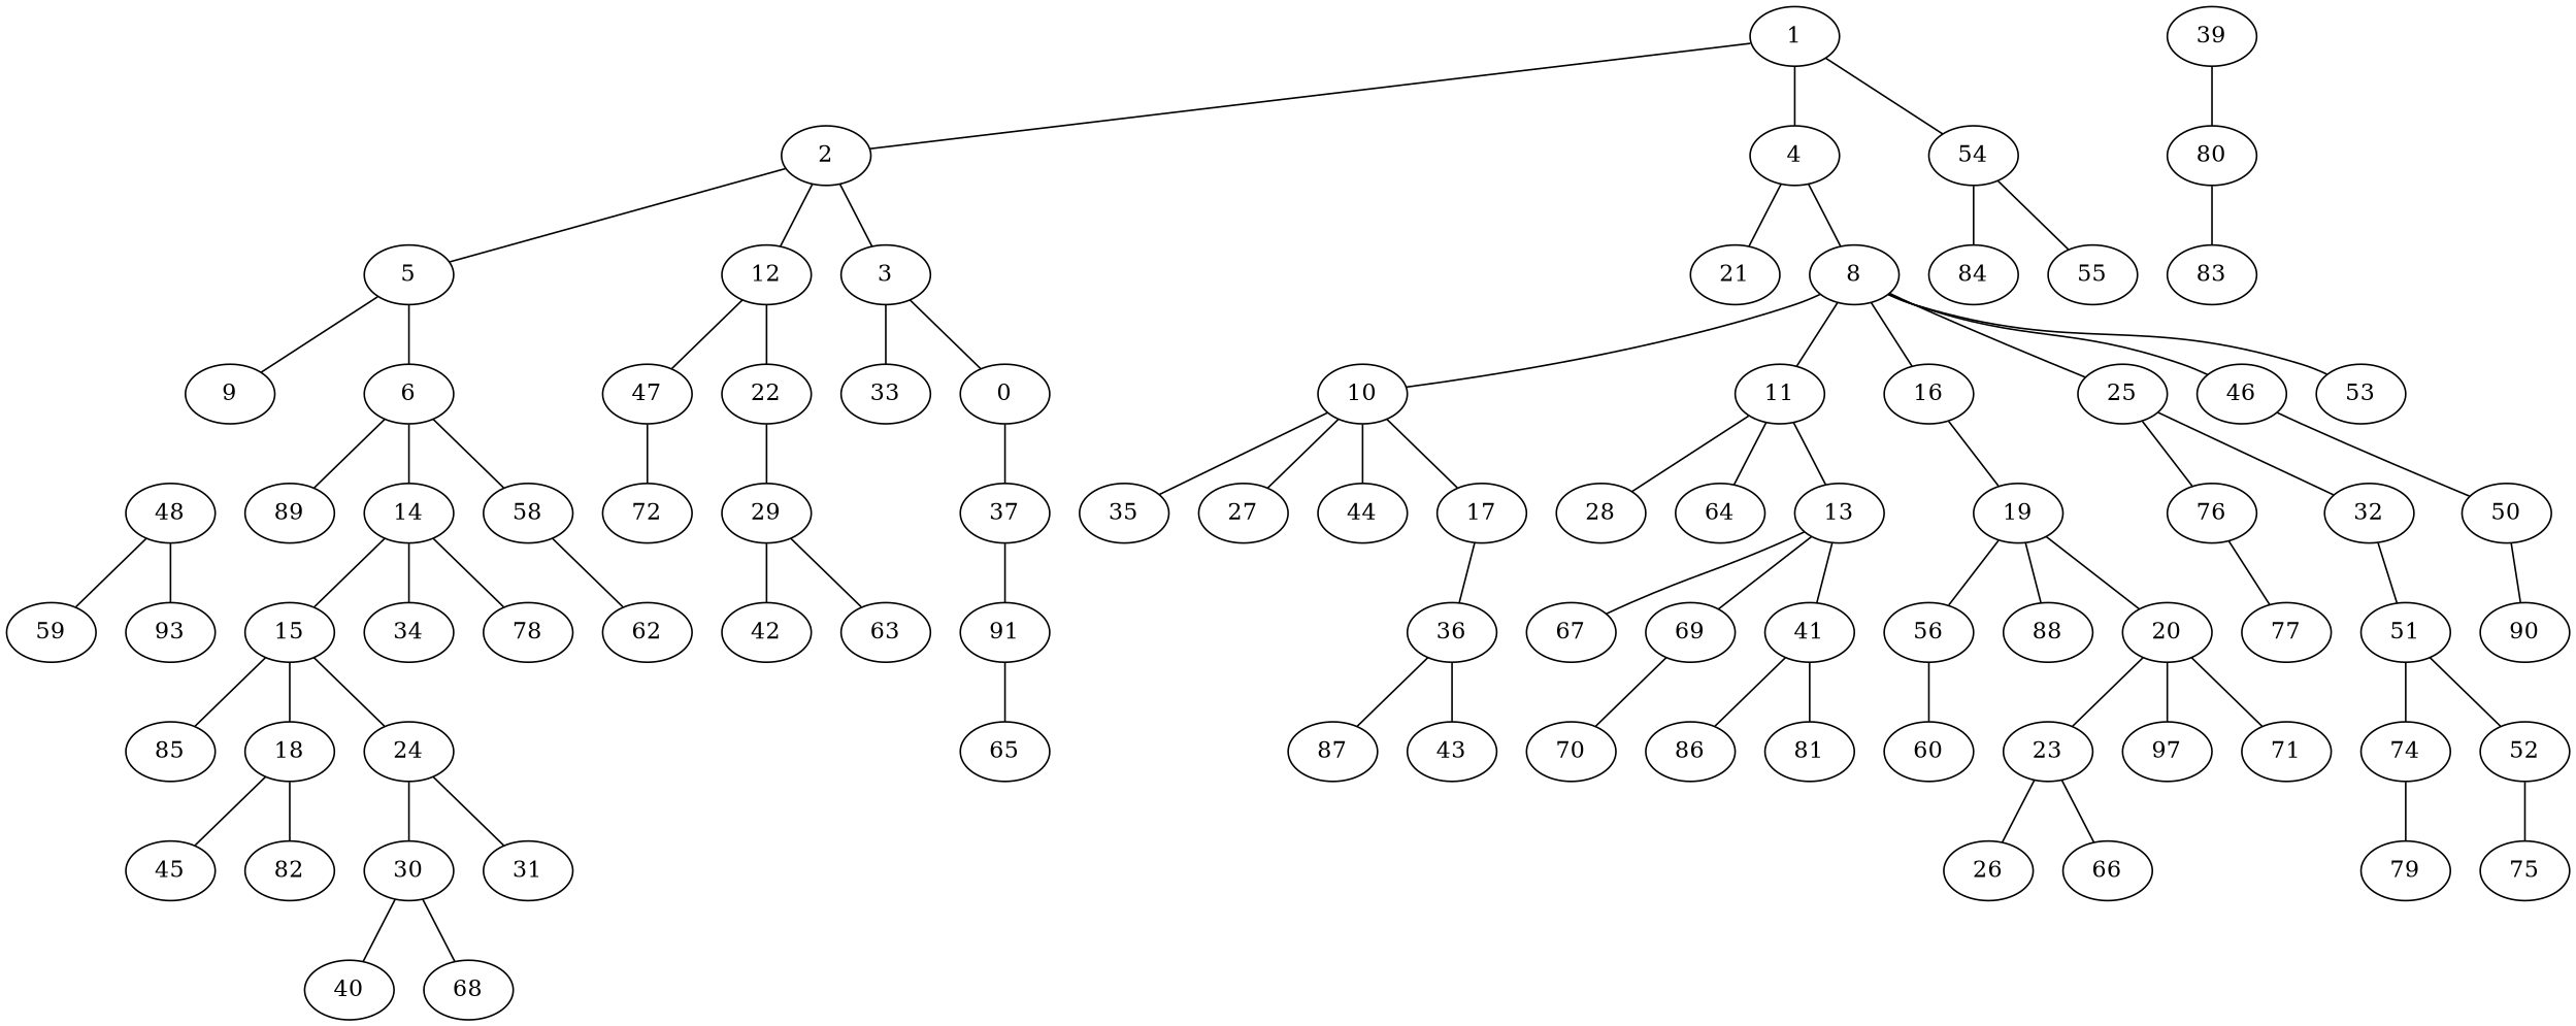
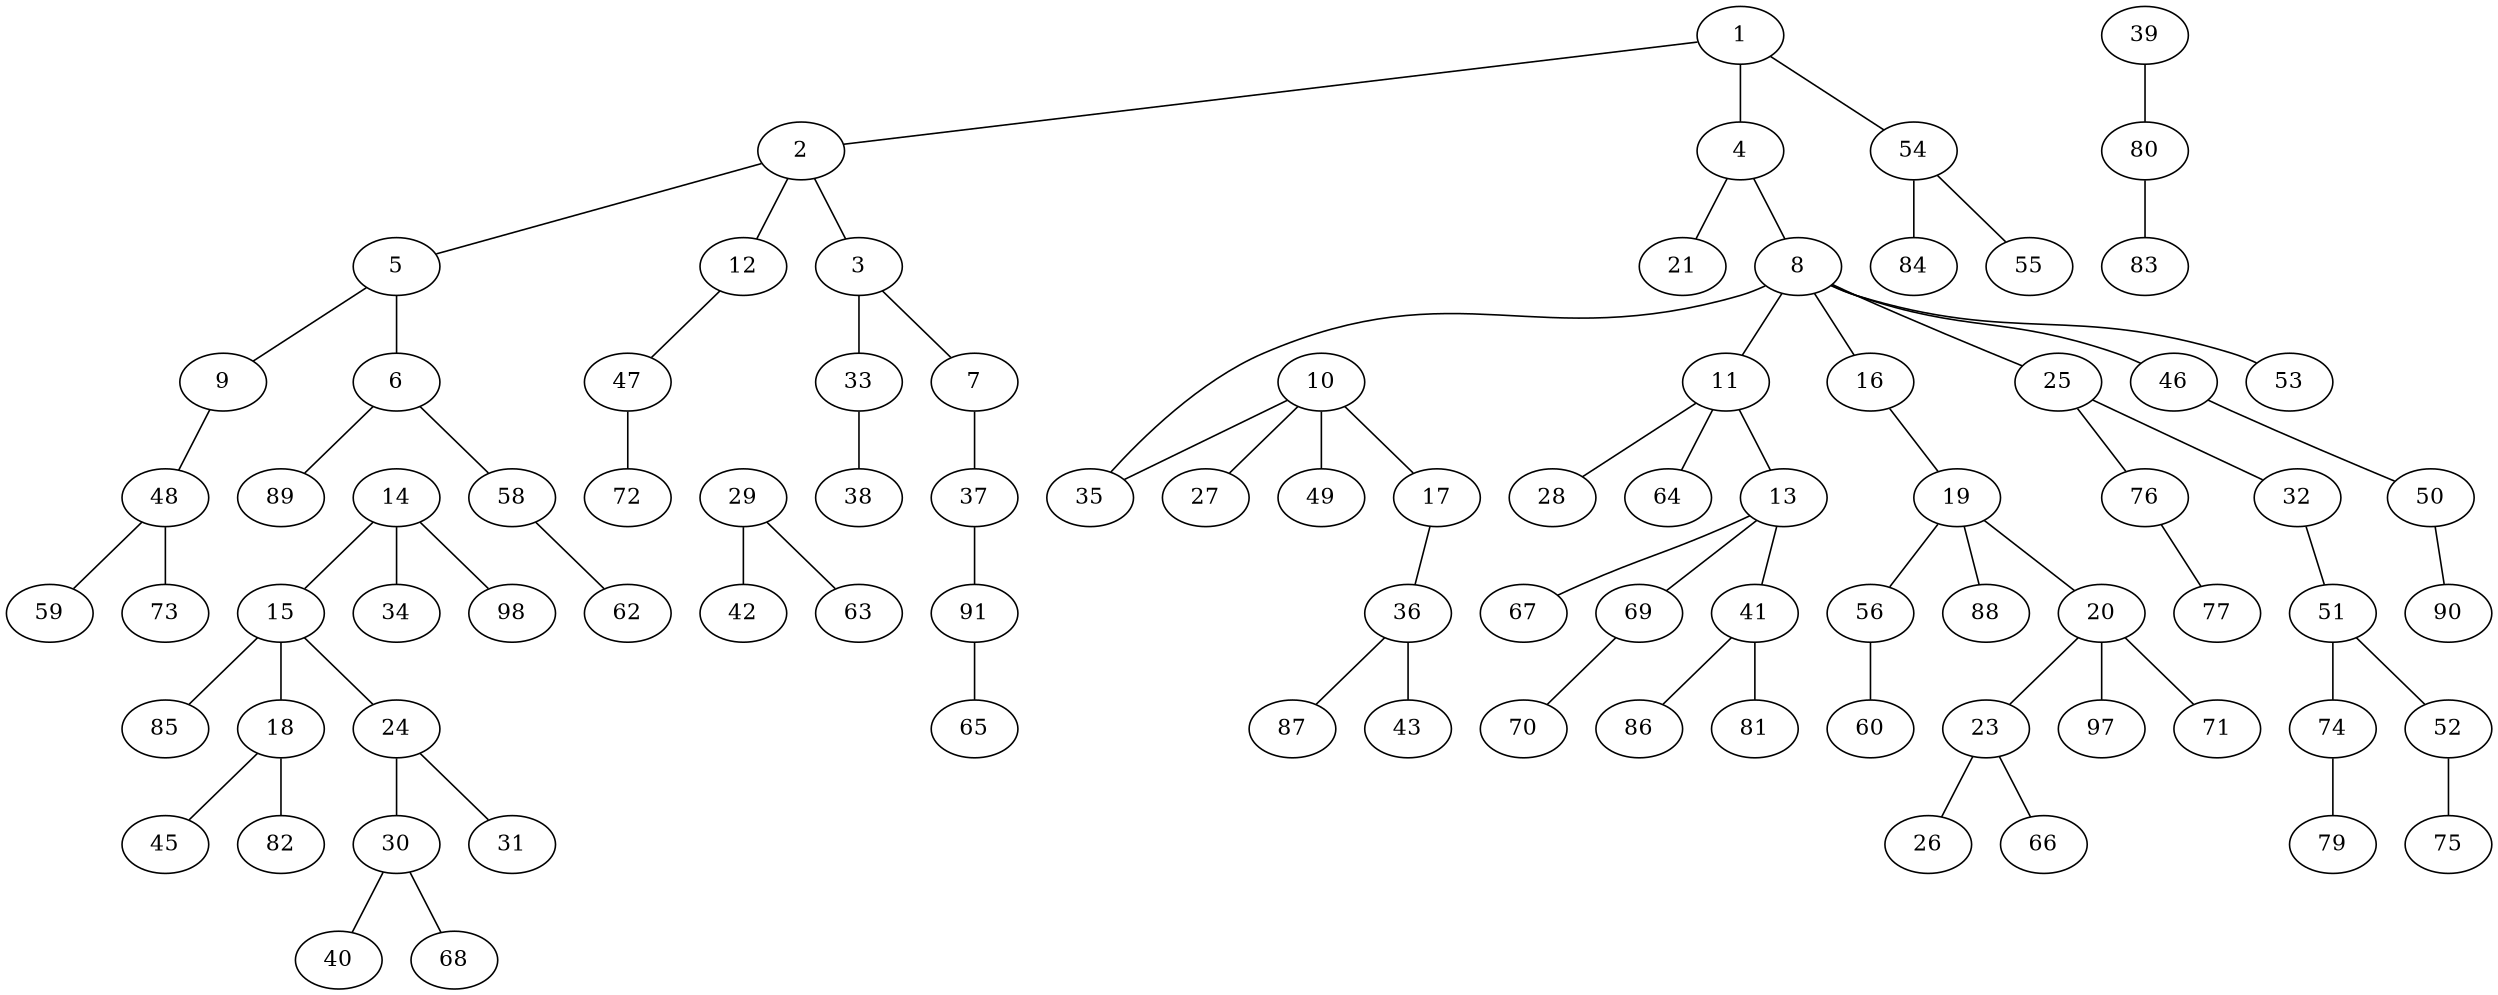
  graph {
    1
    2
    4
    54
    3
    5
    12
    8
    21
    55
    84
-   7 [label=0]
+   7
    33
    6
    9
-   22
    47
    10
    11
    16
    25
    46
    53
    37
+   38
    14
    58
    89
    48
    29
    72
    n32 [label=91]
    17
    27
    35
-   44
+   44 [label=49]
    13
    28
    64
    19
    32
    76
    50
    15
    34
-   78
+   78 [label=98]
    62
    59
-   73 [label=93]
+   73
    18
    24
    85
    65
    36
    41
    67
    69
    20
    56
    88
    51
    77
    90
    43
    87
    81
    86
    70
    42
    63
    45
    82
    30
    31
    40
    68
    23
    n78 [label=97]
    71
    60
    26
    66
    39
    80
    52
    74
    83
    75
    79
    1 -- 2
    1 -- 4
    1 -- 54
    2 -- 3
    2 -- 5
    2 -- 12
    4 -- 8
    4 -- 21
    54 -- 55
    54 -- 84
    3 -- 7
    3 -- 33
    5 -- 6
    5 -- 9
-   12 -- 22
    12 -- 47
-   8 -- 10
+   8 -- 35
    8 -- 11
    8 -- 16
    8 -- 25
    8 -- 46
    8 -- 53
    7 -- 37
-   6 -- 14
+   33 -- 38
    6 -- 58
    6 -- 89
-   22 -- 29
+   9 -- 48
    47 -- 72
    10 -- 17
    10 -- 27
    10 -- 35
    10 -- 44
    11 -- 13
    11 -- 28
    11 -- 64
    16 -- 19
    25 -- 32
    25 -- 76
    46 -- 50
    37 -- n32
    14 -- 15
    14 -- 34
    14 -- 78
    58 -- 62
    48 -- 59
    48 -- 73
    29 -- 42
    29 -- 63
    n32 -- 65
    17 -- 36
    13 -- 41
    13 -- 67
    13 -- 69
    19 -- 20
    19 -- 56
    19 -- 88
    32 -- 51
    76 -- 77
    50 -- 90
    15 -- 18
    15 -- 24
    15 -- 85
    18 -- 45
    18 -- 82
    24 -- 30
    24 -- 31
    36 -- 43
    36 -- 87
    41 -- 81
    41 -- 86
    69 -- 70
    20 -- 23
    20 -- n78
    20 -- 71
    56 -- 60
    51 -- 52
    51 -- 74
    30 -- 40
    30 -- 68
    23 -- 26
    23 -- 66
    39 -- 80
    80 -- 83
    52 -- 75
    74 -- 79
  }
